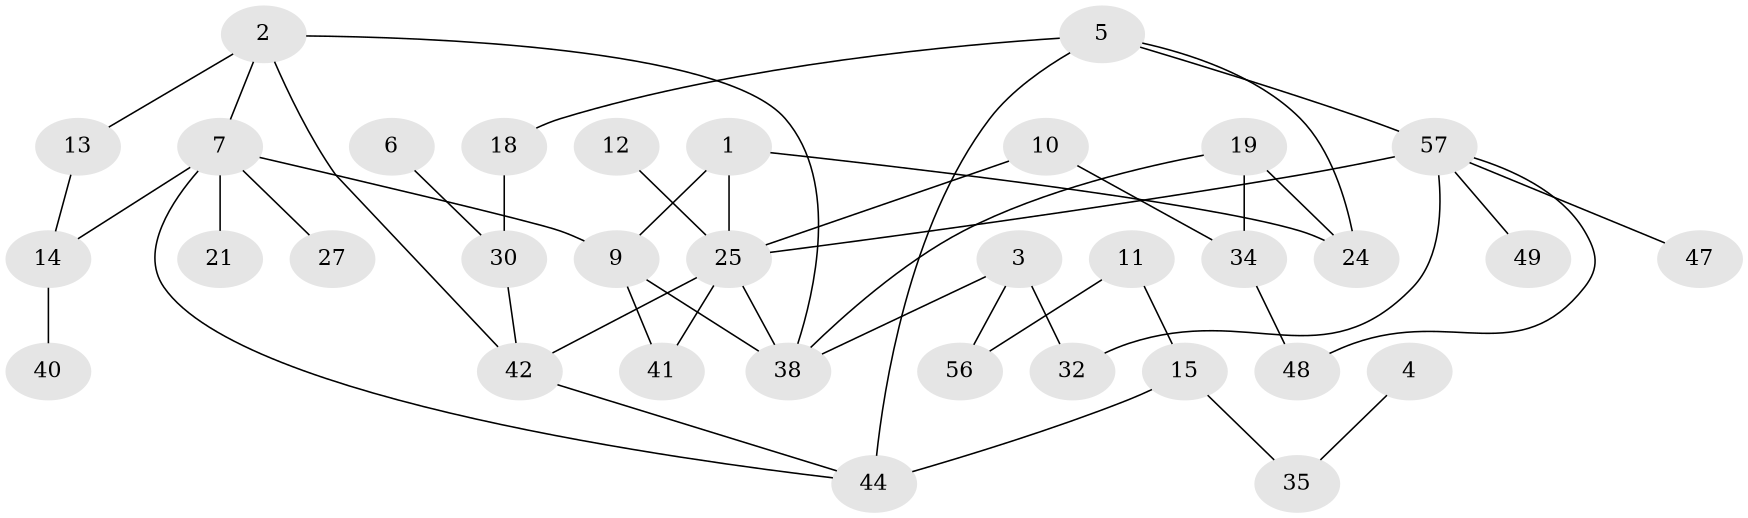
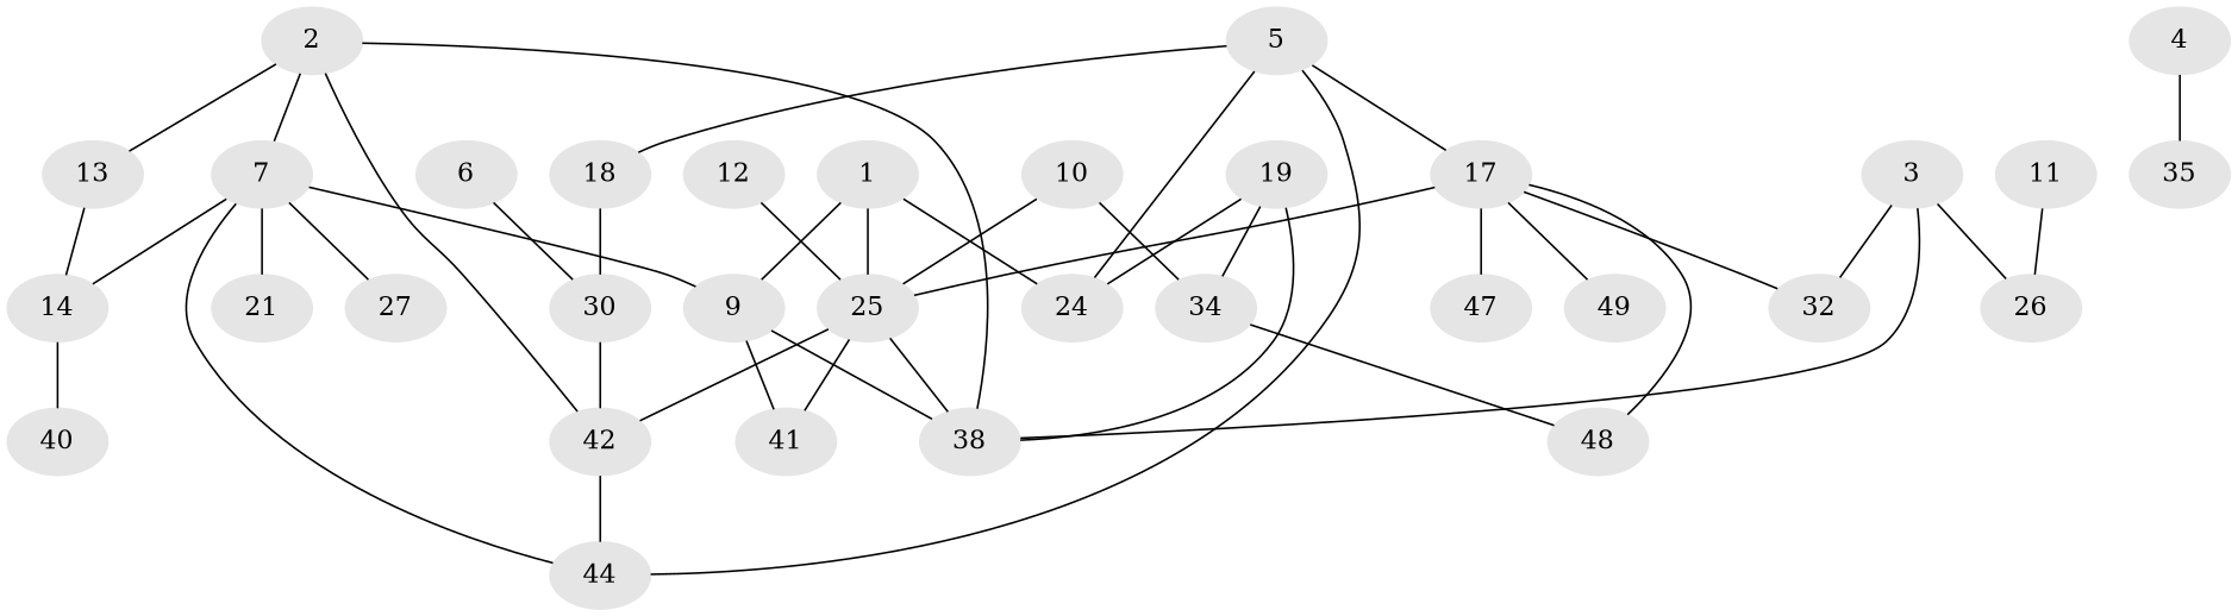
  graph {
    node [color=gray90 style=filled]
    edge [weight=1.0]
    1
    9
    24
    25
    38
    41
    42
    2
    7
    13
    44
    14
    21
    27
    3
-   26 [label=56]
+   26
    32
    4
    35
    5
-   17 [label=57]
+   17
    18
    48
    47
    49
    30
    40
    n28 [label=6]
    10
    34
    11
-   15
    12
    19
    1 -- 9
    1 -- 24
    1 -- 25
    9 -- 38
    9 -- 41
    25 -- 38
    25 -- 41
    25 -- 42
    42 -- 44
    2 -- 38
    2 -- 42
    2 -- 7
    2 -- 13
    7 -- 9
    7 -- 44
    7 -- 14
    7 -- 21
    7 -- 27
    13 -- 14
    14 -- 40
    3 -- 38
    3 -- 26
    3 -- 32
    4 -- 35
    5 -- 24
    5 -- 44
    5 -- 17
    5 -- 18
    17 -- 25 [weight=3.0]
    17 -- 32
    17 -- 48
    17 -- 47
    17 -- 49
    18 -- 30
    30 -- 42
    n28 -- 30
    10 -- 25
    10 -- 34
    34 -- 48
    11 -- 26
-   11 -- 15
-   15 -- 44 [weight=2.0]
-   15 -- 35
    12 -- 25
    19 -- 24
    19 -- 38
    19 -- 34 [weight=2.0]
  }
